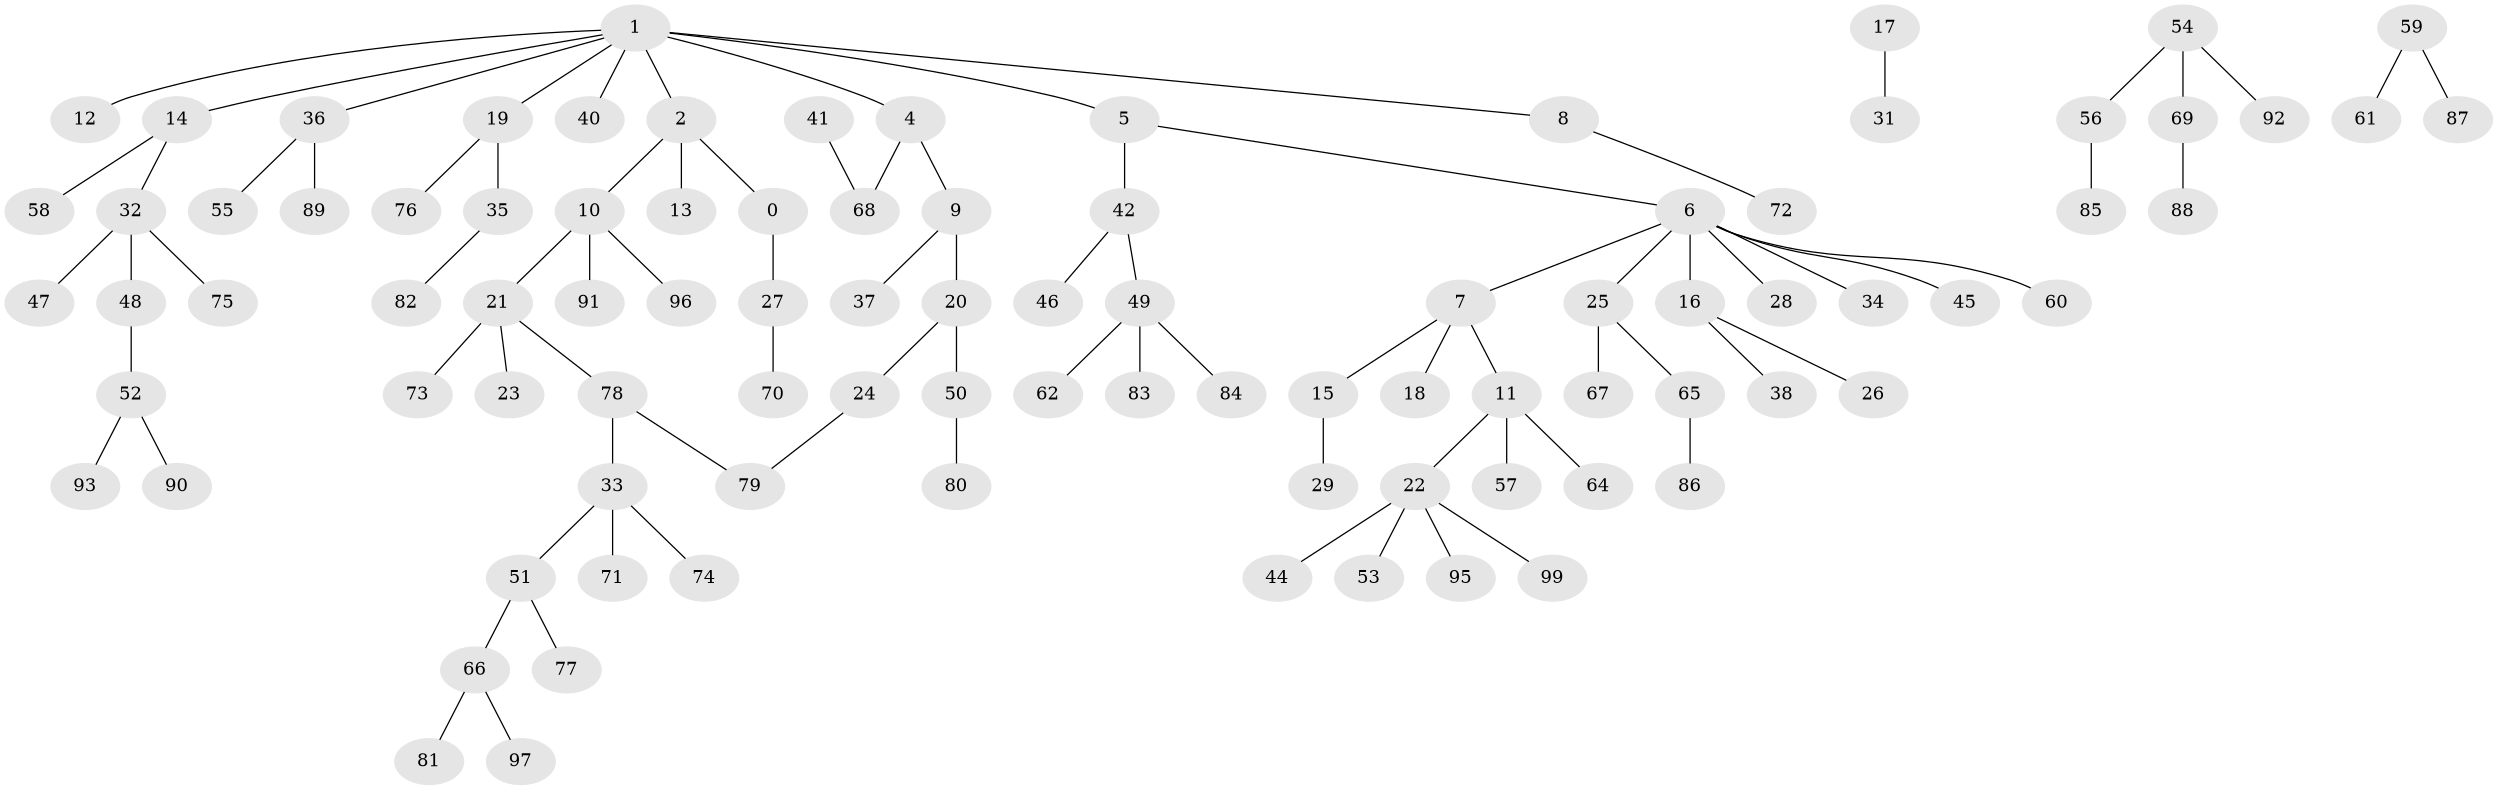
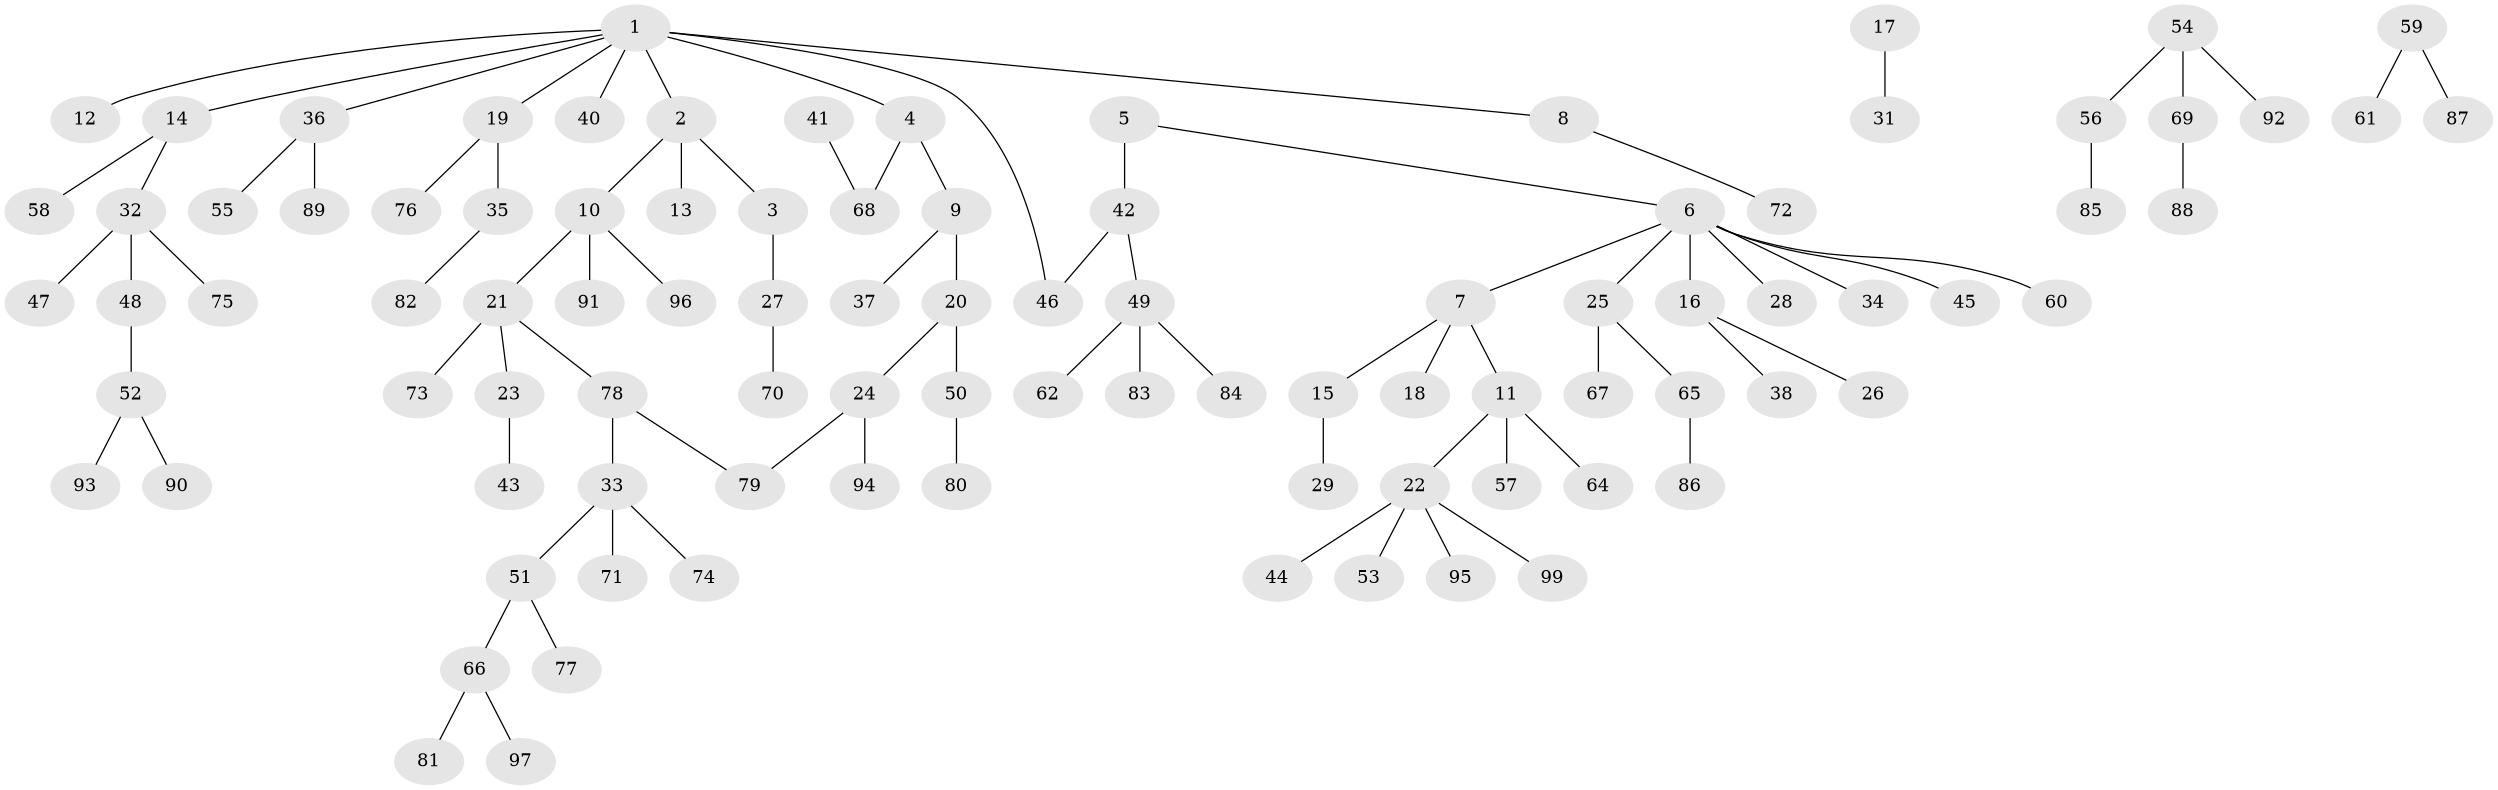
  graph {
    node [color=gray90 style=filled]
    1
    2
    4
    5
    8
    12
    14
    19
    36
    40
-   3 [label=0]
+   3
    10
    13
    9
    68
    6
    42
    72
    32
    58
    35
    76
    55
    89
    27
    21
    91
    96
    70
    20
    37
    41
    7
    16
    25
    28
    34
    45
    60
    17
    31
    46
    49
    11
    15
    18
    26
    38
    65
    67
    22
    57
    64
    29
    24
    50
    73
    23
    78
    n60 [label=99]
    44
    53
    95
    47
    48
    75
    82
+   94
    79
    80
+   43
    33
    51
    71
    74
    54
    56
    69
    92
    86
    59
    61
    87
    52
    66
    77
    62
    83
    84
    90
    93
    81
    97
    85
    88
    1 -- 2
    1 -- 4
-   1 -- 5
+   1 -- 46
    1 -- 8
    1 -- 12
    1 -- 14
    1 -- 19
    1 -- 36
    1 -- 40
    2 -- 3
    2 -- 10
    2 -- 13
    4 -- 9
    4 -- 68
    5 -- 6
    5 -- 42
    8 -- 72
    14 -- 32
    14 -- 58
    19 -- 35
    19 -- 76
    36 -- 55
    36 -- 89
    3 -- 27
    10 -- 21
    10 -- 91
    10 -- 96
    9 -- 20
    9 -- 37
    6 -- 7
    6 -- 16
    6 -- 25
    6 -- 28
    6 -- 34
    6 -- 45
    6 -- 60
    42 -- 46
    42 -- 49
    32 -- 47
    32 -- 48
    32 -- 75
    35 -- 82
    27 -- 70
    21 -- 73
    21 -- 23
    21 -- 78
    20 -- 24
    20 -- 50
    41 -- 68
    7 -- 11
    7 -- 15
    7 -- 18
    16 -- 26
    16 -- 38
    25 -- 65
    25 -- 67
    17 -- 31
    49 -- 62
    49 -- 83
    49 -- 84
    11 -- 22
    11 -- 57
    11 -- 64
    15 -- 29
    65 -- 86
    22 -- n60
    22 -- 44
    22 -- 53
    22 -- 95
+   24 -- 94
    24 -- 79
    50 -- 80
+   23 -- 43
    78 -- 79
    78 -- 33
    48 -- 52
    33 -- 51
    33 -- 71
    33 -- 74
    51 -- 66
    51 -- 77
    54 -- 56
    54 -- 69
    54 -- 92
    56 -- 85
    69 -- 88
    59 -- 61
    59 -- 87
    52 -- 90
    52 -- 93
    66 -- 81
    66 -- 97
  }
